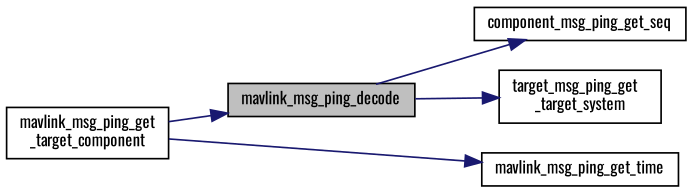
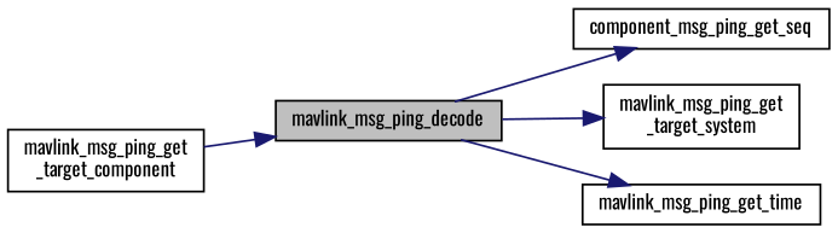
  digraph {
    fontname=Oswald
    rankdir=LR
    node [color=black fillcolor=white fontname=Oswald fontsize=10 shape=record style=filled]
    edge [color=midnightblue fontname=Oswald fontsize=10 labelfontname=Helvetica labelfontsize=10 style=solid]
    n1 [fillcolor=grey75 fontcolor=black height=0.2 label=mavlink_msg_ping_decode width=0.4]
    n2 [height=0.2 label=component_msg_ping_get_seq width=0.4]
-   n3 [height=0.2 label="target_msg_ping_get\l_target_system" width=0.4]
+   n3 [height=0.2 label="mavlink_msg_ping_get\l_target_system" width=0.4]
    n4 [height=0.2 label=mavlink_msg_ping_get_time width=0.4]
    n5 [height=0.2 label="mavlink_msg_ping_get\l_target_component" width=0.4]
    n1 -> n2
    n1 -> n3
-   n5 -> n4
+   n1 -> n4
    n5 -> n1
  }
